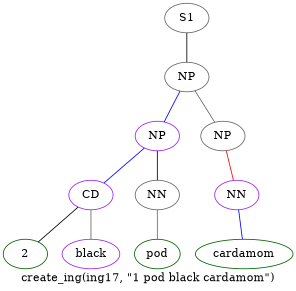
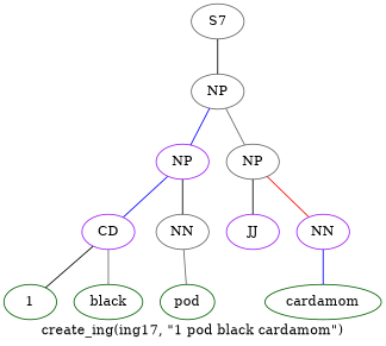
  graph {
    label="create_ing(ing17, \"1 pod black cardamom\")"
    node [color=gray40]
    edge [color=black]
-   n1 [label=S1]
+   n1 [label=S7]
    n2 [label=NP]
    n3 [color=purple label=NP]
    n4 [label=NP]
    n5 [color=purple label=CD]
    n6 [label=NN]
+   n7 [color=purple label=JJ]
    n8 [color=purple label=NN]
-   n9 [color=darkgreen label=2]
-   n10 [color=purple label=black]
+   n9 [color=darkgreen label=1]
+   n10 [color=darkgreen label=black]
    n11 [color=darkgreen label=pod]
    n12 [color=darkgreen label=cardamom]
    n1 -- n2
    n2 -- n3 [color=blue]
    n2 -- n4 [color=gray40]
    n3 -- n5 [color=blue]
    n3 -- n6
+   n4 -- n7
    n4 -- n8 [color=red]
    n5 -- n9
    n5 -- n10 [color=gray40]
    n6 -- n11 [color=gray40]
    n8 -- n12 [color=blue]
  }
